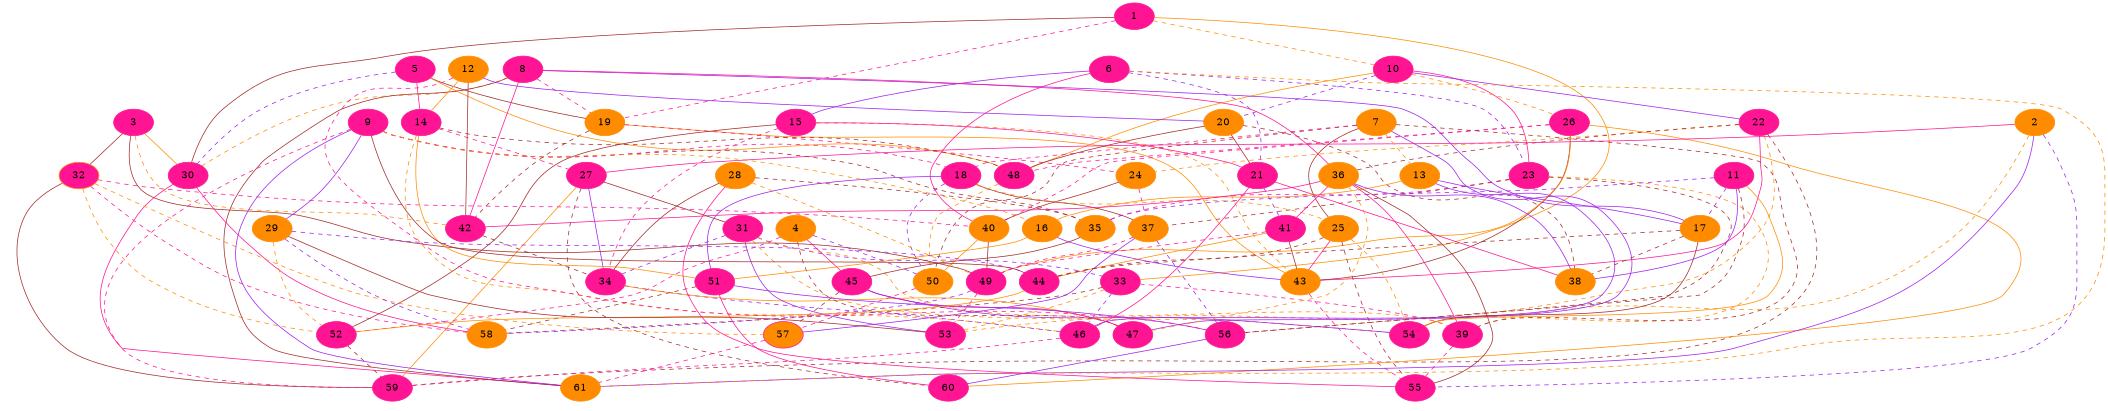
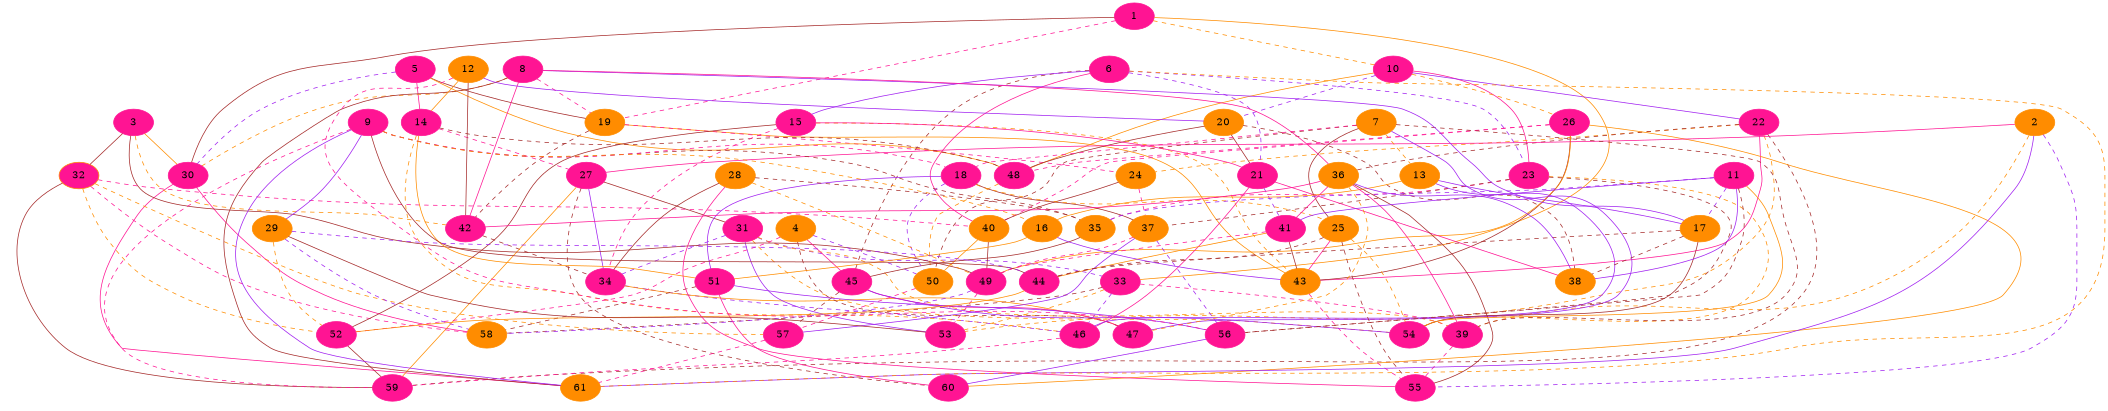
  graph {
    node [color=deeppink style=filled]
    edge [color=brown style=dashed weight=1.0]
    1
    10
    19 [color=darkorange]
    30
    33
    48
    23
    20 [color=darkorange]
    22
    26
    42
    43 [color=darkorange]
    24 [color=darkorange]
    61 [color=darkorange]
    58 [color=darkorange]
    39
    46
    53
    2 [color=darkorange]
    27
    55
    59
    34
    60
    31
    3
    32 [color=darkorange fillcolor=deeppink]
    49
    52
    40 [color=darkorange]
-   57 [fillcolor=darkorange]
+   57
    4 [color=darkorange]
    45
    47
    50 [color=darkorange]
    54
    5
    14
    51
    6
    15
    21
    38 [color=darkorange]
    41
    35 [color=darkorange]
    56
    37 [color=darkorange]
    7 [color=darkorange]
    13 [color=darkorange]
    18
    25 [color=darkorange]
    17 [color=darkorange]
    16 [color=darkorange]
    44
    8
    36 [color=darkorange]
    9
    29 [color=darkorange]
    11
    12 [color=darkorange]
    28 [color=darkorange]
    1 -- 10 [color=darkorange]
    1 -- 19 [color=deeppink]
    1 -- 30 [style=solid]
    1 -- 33 [color=darkorange style=solid]
    10 -- 48 [color=darkorange style=solid]
    10 -- 23 [color=deeppink style=solid]
    10 -- 20 [color=purple]
    10 -- 22 [color=purple style=solid]
    10 -- 26 [color=darkorange]
    19 -- 42
    19 -- 43 [color=darkorange style=solid]
    19 -- 24 [color=deeppink]
    30 -- 61 [color=deeppink style=solid]
    30 -- 58 [color=deeppink style=solid]
    33 -- 58
    33 -- 39 [color=deeppink]
    33 -- 46 [color=purple]
    33 -- 53 [color=darkorange]
    48 -- 50 [color=darkorange]
    23 -- 54 [color=darkorange]
    23 -- 35 [color=deeppink]
    23 -- 56
    23 -- 37
    20 -- 48 [style=solid]
    20 -- 21 [style=solid]
    20 -- 38 [weight=2.0]
    22 -- 43 [color=deeppink style=solid]
    22 -- 24 [color=darkorange]
    22 -- 53 [color=darkorange]
    22 -- 59
    22 -- 36
    26 -- 48 [color=deeppink]
    26 -- 43 [style=solid]
    26 -- 60 [color=darkorange style=solid]
    26 -- 49 [color=darkorange style=solid]
    26 -- 40 [color=deeppink]
    42 -- 34
    43 -- 55 [color=deeppink]
    24 -- 40 [style=solid]
    24 -- 37 [color=deeppink]
    39 -- 55 [color=deeppink]
    46 -- 59 [color=deeppink]
    2 -- 61 [color=purple style=solid]
    2 -- 39 [color=darkorange]
    2 -- 27 [color=deeppink style=solid]
    2 -- 55 [color=purple]
    27 -- 59 [color=darkorange style=solid]
    27 -- 34 [color=purple style=solid]
    27 -- 60
    27 -- 31 [style=solid]
    34 -- 46 [color=purple]
    34 -- 47 [color=darkorange style=solid]
    31 -- 33 [color=purple]
    31 -- 39 [color=darkorange]
    31 -- 53 [color=purple style=solid]
    31 -- 34 [color=purple]
    31 -- 54 [color=darkorange]
    3 -- 30 [color=darkorange style=solid]
    3 -- 42 [color=darkorange]
    3 -- 32 [style=solid]
    3 -- 49 [style=solid]
    32 -- 58 [color=deeppink]
    32 -- 59 [style=solid]
    32 -- 52 [color=darkorange]
    32 -- 40 [color=deeppink]
    32 -- 57 [color=darkorange weight=2.0]
    49 -- 58 [color=purple]
    49 -- 53 [color=deeppink]
-   52 -- 59
+   52 -- 59 [style=solid]
    40 -- 49 [style=solid]
    40 -- 50 [color=darkorange style=solid]
    57 -- 61 [color=deeppink]
    4 -- 52 [color=deeppink]
    4 -- 45 [color=deeppink style=solid]
    4 -- 47
    4 -- 50 [color=purple]
    45 -- 57
    45 -- 47 [color=deeppink style=solid]
    45 -- 54 [color=purple style=solid]
    50 -- 57 [color=deeppink]
    5 -- 19 [style=solid]
    5 -- 30 [color=purple]
    5 -- 48 [color=darkorange style=solid]
    5 -- 14 [color=deeppink style=solid]
    14 -- 48
    14 -- 46 [color=darkorange]
    14 -- 27 [color=deeppink]
    14 -- 51 [color=darkorange style=solid]
    51 -- 58
    51 -- 60 [color=deeppink style=solid]
    51 -- 56 [color=purple style=solid]
    6 -- 23 [color=purple]
    6 -- 61 [color=darkorange]
    6 -- 40 [color=deeppink style=solid]
+   6 -- 45
    6 -- 15 [color=purple style=solid]
    6 -- 21 [color=purple]
    15 -- 43 [color=darkorange]
    15 -- 34 [color=deeppink]
    15 -- 52 [style=solid]
    15 -- 21 [color=deeppink style=solid]
    21 -- 46 [color=deeppink style=solid]
    21 -- 38 [color=deeppink style=solid]
    21 -- 41 [color=purple]
    41 -- 43 [style=solid]
    41 -- 49 [color=deeppink]
    41 -- 44 [color=darkorange style=solid]
    35 -- 45 [style=solid]
    56 -- 60 [color=purple style=solid]
    37 -- 49 [color=deeppink]
    37 -- 57 [color=purple style=solid]
    37 -- 56 [color=purple]
    7 -- 39
    7 -- 47 [color=purple style=solid]
    7 -- 50
    7 -- 13 [color=darkorange]
    7 -- 18 [color=deeppink]
    7 -- 25 [style=solid]
    13 -- 46 [color=purple style=solid weight=2.0]
    13 -- 17 [color=purple style=solid]
    13 -- 16 [color=darkorange style=solid]
    18 -- 50 [color=purple]
    18 -- 51 [color=purple style=solid]
    18 -- 37 [style=solid]
    18 -- 25 [color=darkorange]
    25 -- 43 [color=deeppink style=solid]
    25 -- 55
    25 -- 54 [color=darkorange]
    25 -- 44
    17 -- 54 [style=solid]
    17 -- 38
    17 -- 44
    16 -- 43 [color=purple style=solid]
    16 -- 51 [color=darkorange style=solid]
    44 -- 52 [color=darkorange style=solid]
    8 -- 19 [color=deeppink]
    8 -- 30 [color=darkorange]
    8 -- 42 [color=deeppink style=solid]
    8 -- 61 [style=solid]
    8 -- 17 [color=purple style=solid]
    8 -- 36 [color=deeppink style=solid]
    36 -- 42 [color=deeppink style=solid]
    36 -- 39 [color=deeppink style=solid]
    36 -- 55 [style=solid]
    36 -- 47 [color=darkorange]
    36 -- 38 [color=purple style=solid]
    36 -- 41 [color=deeppink style=solid]
    9 -- 61 [color=purple style=solid]
    9 -- 59 [color=deeppink]
    9 -- 35 [weight=2.0]
    9 -- 18 [color=deeppink]
    9 -- 16 [color=darkorange]
    9 -- 44 [style=solid]
    9 -- 29 [color=purple style=solid]
    29 -- 58 [color=purple]
    29 -- 53 [style=solid weight=2.0]
    29 -- 52 [color=darkorange]
    29 -- 44 [color=purple]
    11 -- 54 [color=darkorange style=solid]
    11 -- 38 [color=purple style=solid]
+   11 -- 41 [color=purple style=solid]
    11 -- 35 [color=purple]
    11 -- 56
    11 -- 17 [color=purple]
    12 -- 20 [color=purple style=solid]
    12 -- 42 [style=solid]
    12 -- 14 [color=darkorange style=solid]
    12 -- 56 [color=deeppink]
    28 -- 55 [color=deeppink style=solid]
    28 -- 34 [style=solid]
    28 -- 49 [color=darkorange]
    28 -- 35
  }
